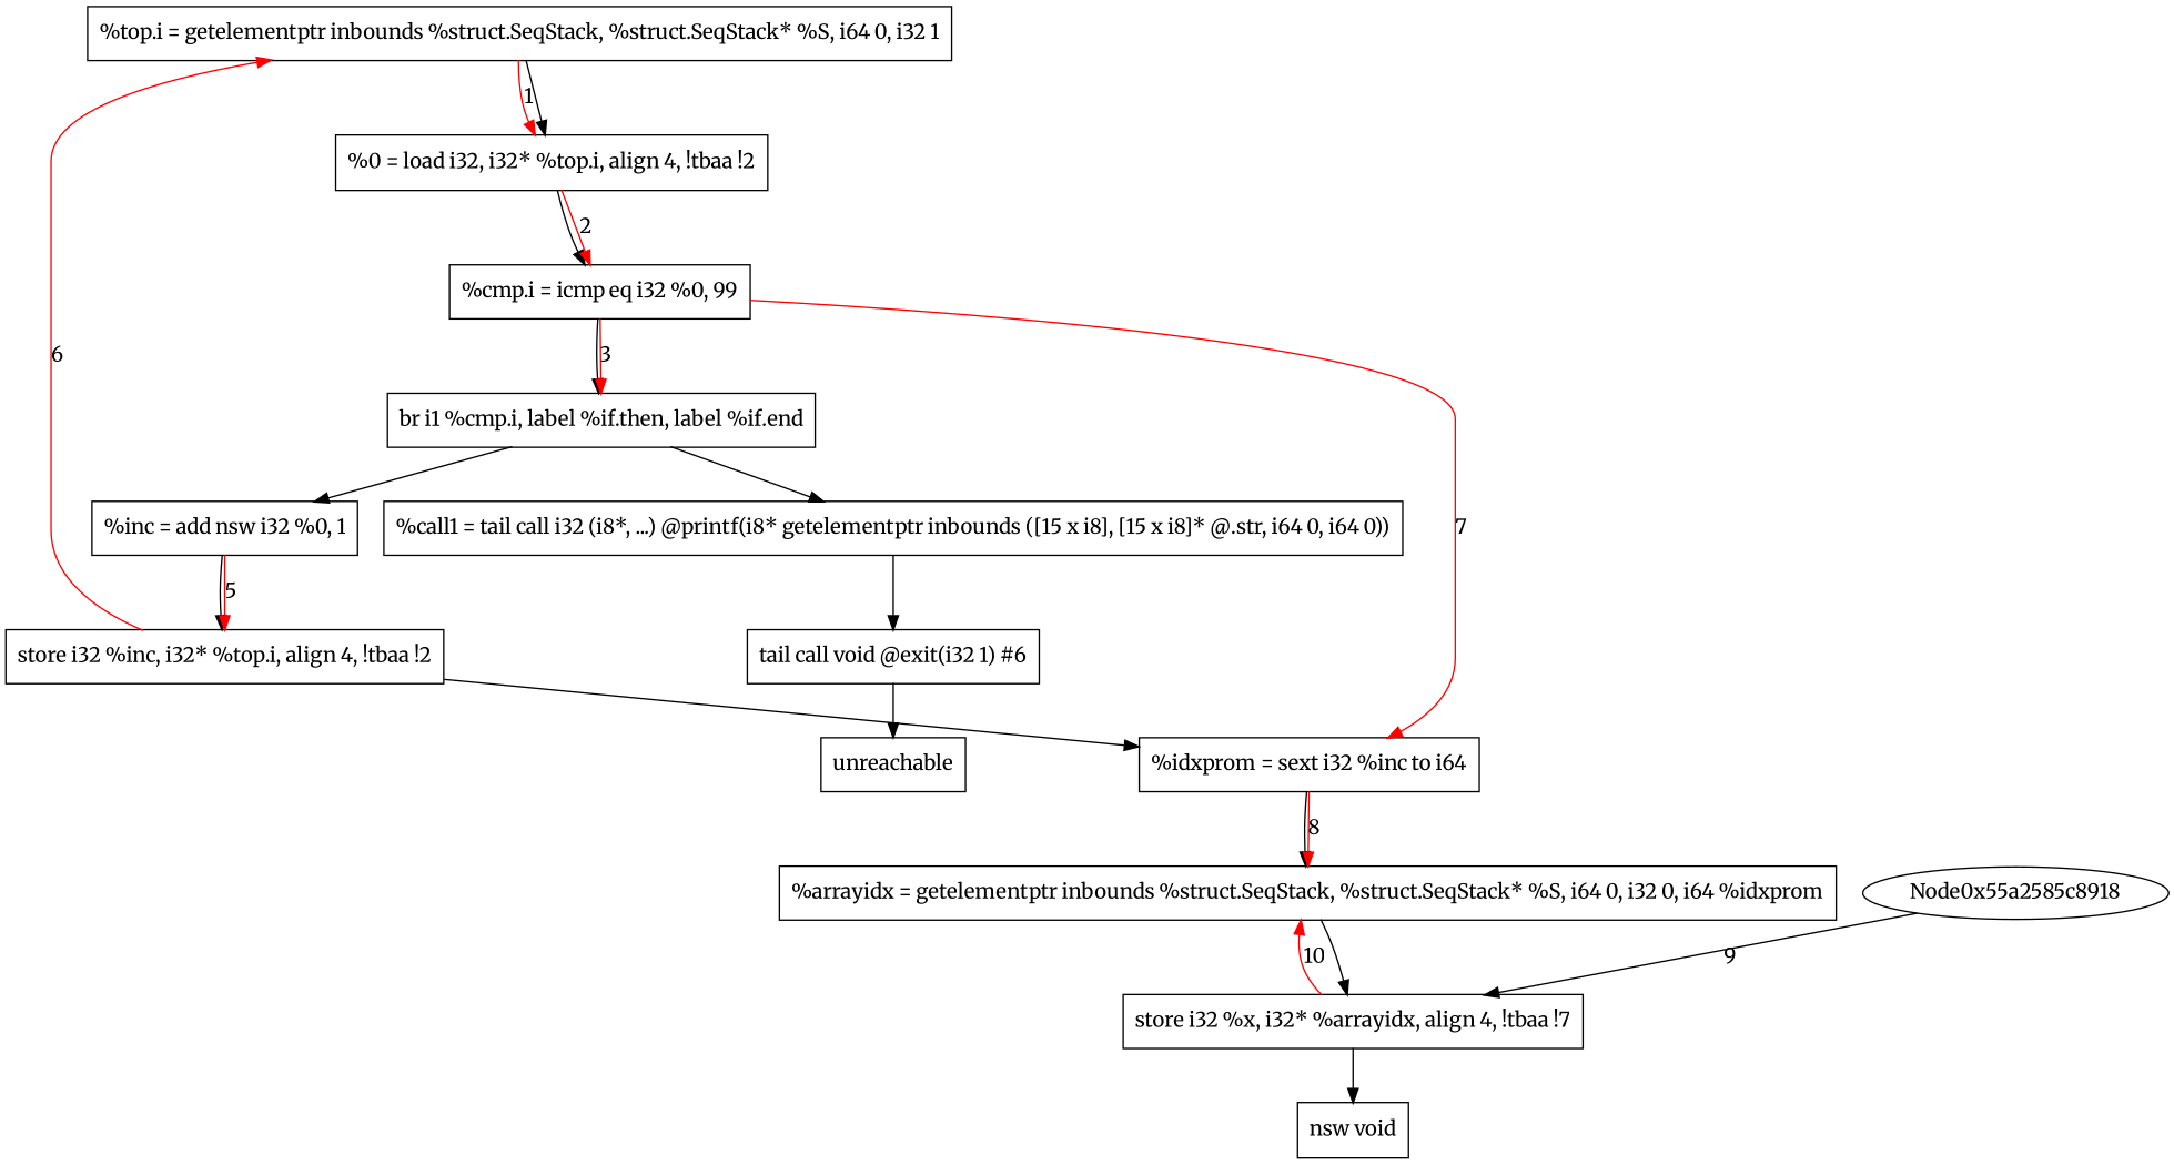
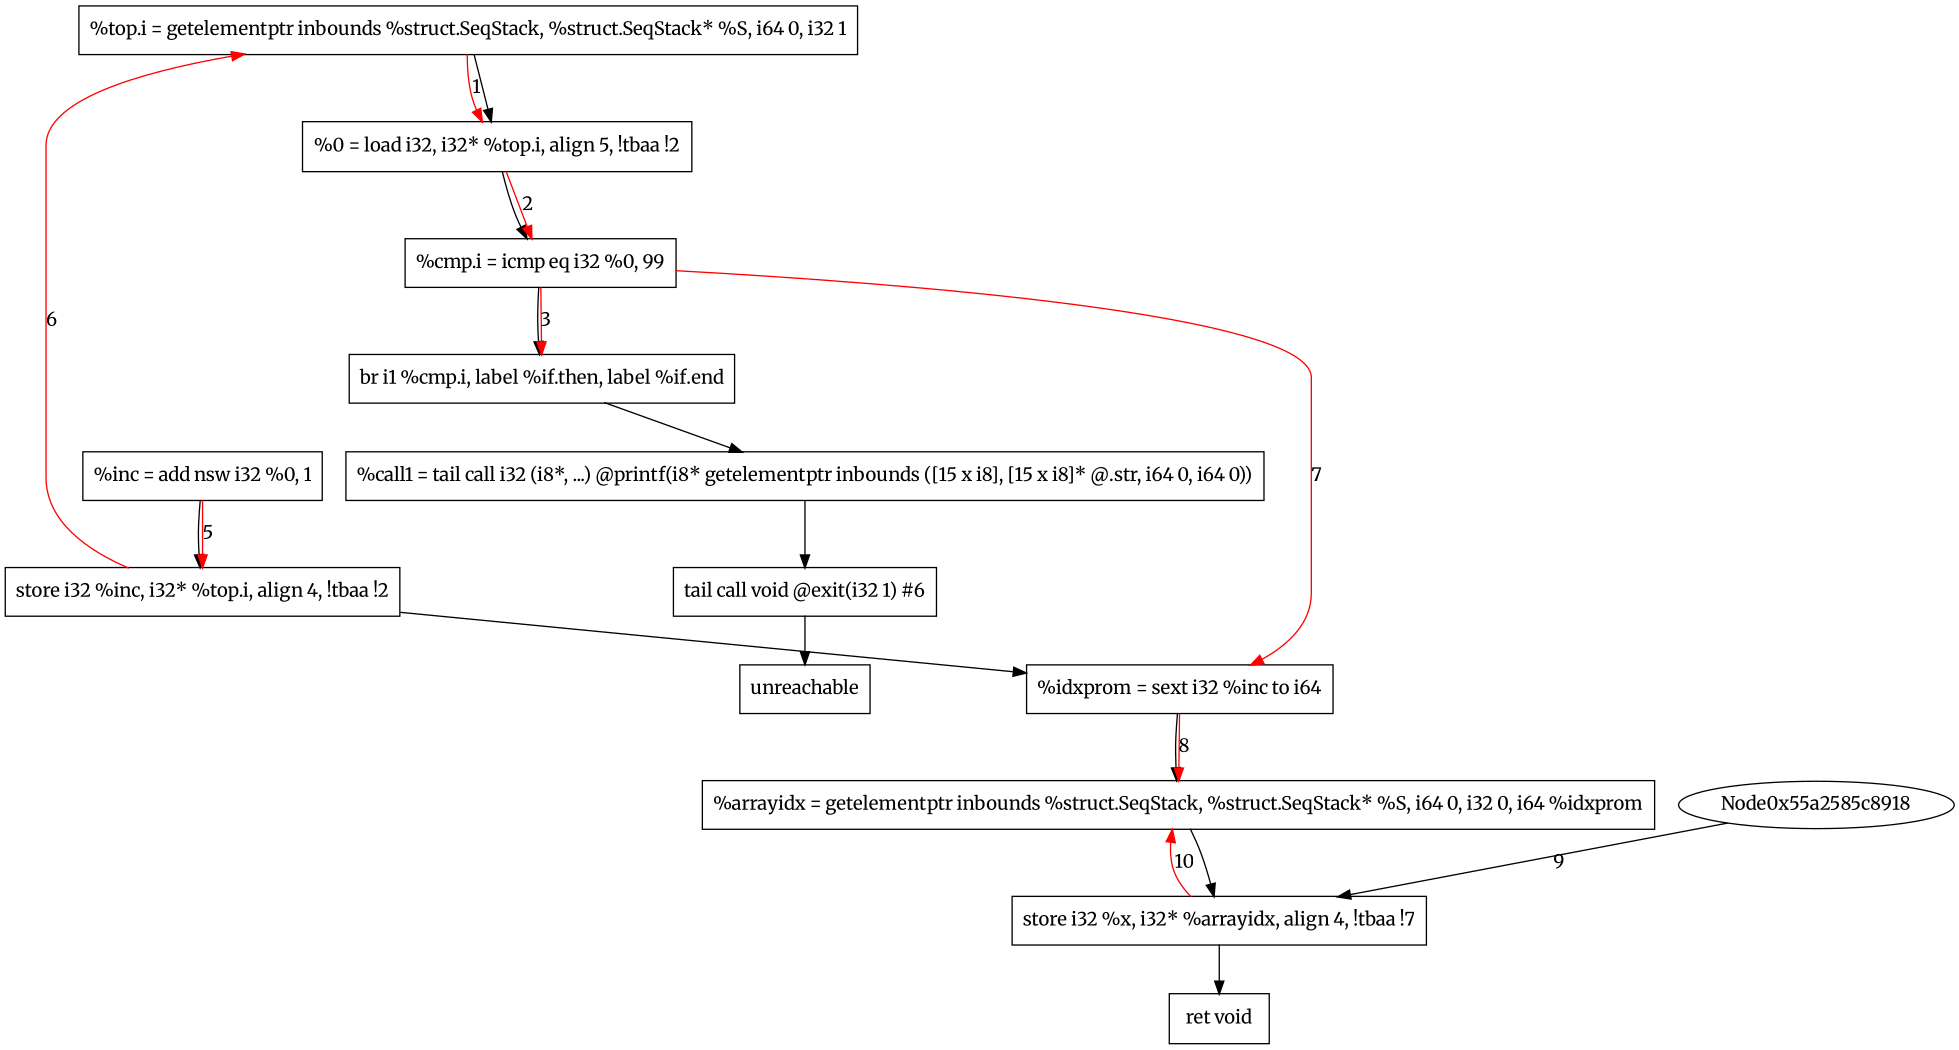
  digraph {
    fontname=Merriweather
    node [fontname=Merriweather shape=record]
    edge [fontname=Merriweather]
    n1 [label="  %top.i = getelementptr inbounds %struct.SeqStack, %struct.SeqStack* %S, i64 0, i32 1"]
-   n2 [label="  %0 = load i32, i32* %top.i, align 4, !tbaa !2"]
+   n2 [label="%0 = load i32, i32* %top.i, align 5, !tbaa !2"]
    n3 [label="  %cmp.i = icmp eq i32 %0, 99"]
    n4 [label="  br i1 %cmp.i, label %if.then, label %if.end"]
    n5 [label="  %idxprom = sext i32 %inc to i64"]
    n6 [label="  %inc = add nsw i32 %0, 1"]
    n7 [label="  store i32 %inc, i32* %top.i, align 4, !tbaa !2"]
    n8 [label="  %call1 = tail call i32 (i8*, ...) @printf(i8* getelementptr inbounds ([15 x i8], [15 x i8]* @.str, i64 0, i64 0))"]
    n9 [label="  tail call void @exit(i32 1) #6"]
    n10 [label="  unreachable"]
    n11 [label="  %arrayidx = getelementptr inbounds %struct.SeqStack, %struct.SeqStack* %S, i64 0, i32 0, i64 %idxprom"]
    n12 [label="  store i32 %x, i32* %arrayidx, align 4, !tbaa !7"]
-   n13 [label="nsw void"]
+   n13 [label="  ret void"]
    Node0x55a2585c8918 [shape=""]
    n1 -> n2
    n1 -> n2 [color=red label=1]
    n2 -> n3
    n2 -> n3 [color=red label=2]
    n3 -> n4
    n3 -> n4 [color=red label=3]
    n3 -> n5 [color=red label=7]
-   n4 -> n6
    n4 -> n8
    n5 -> n11
    n5 -> n11 [color=red label=8]
    n6 -> n7
    n6 -> n7 [color=red label=5]
    n7 -> n1 [color=red label=6]
    n7 -> n5
    n8 -> n9
    n9 -> n10
    n11 -> n12
    n12 -> n11 [color=red label=10]
    n12 -> n13
    Node0x55a2585c8918 -> n12 [color=black label=9]
  }
